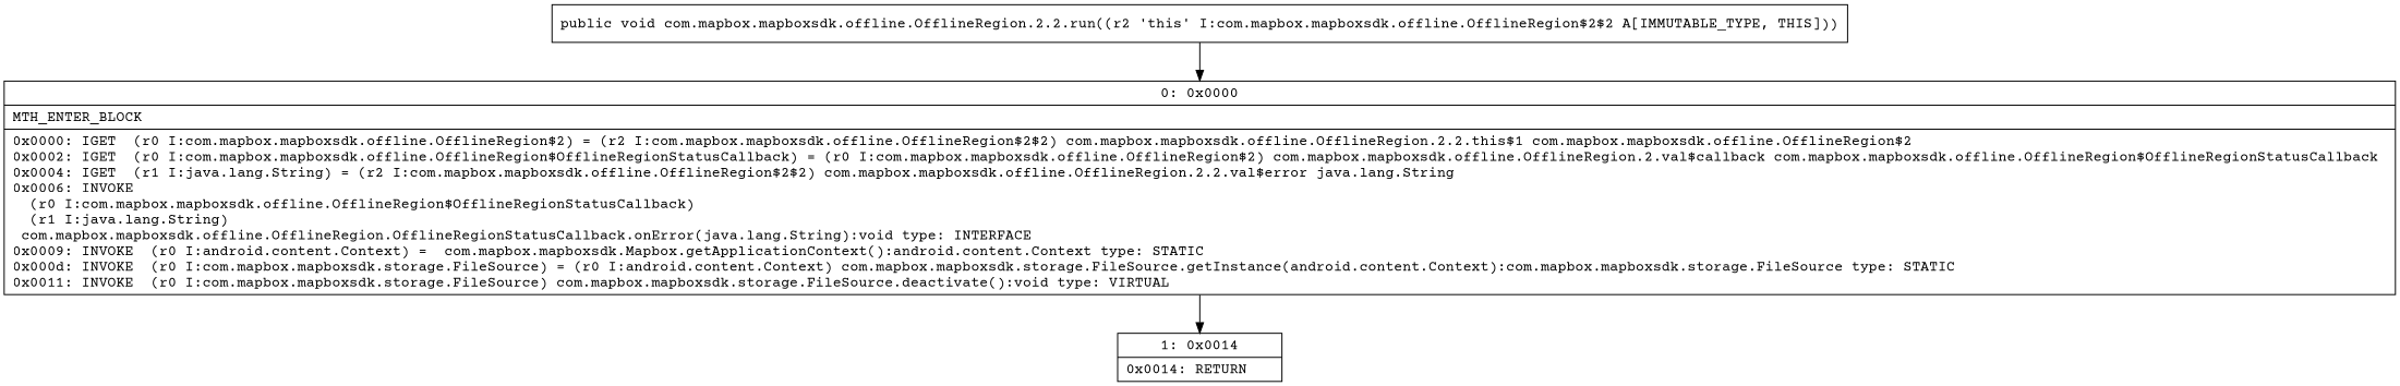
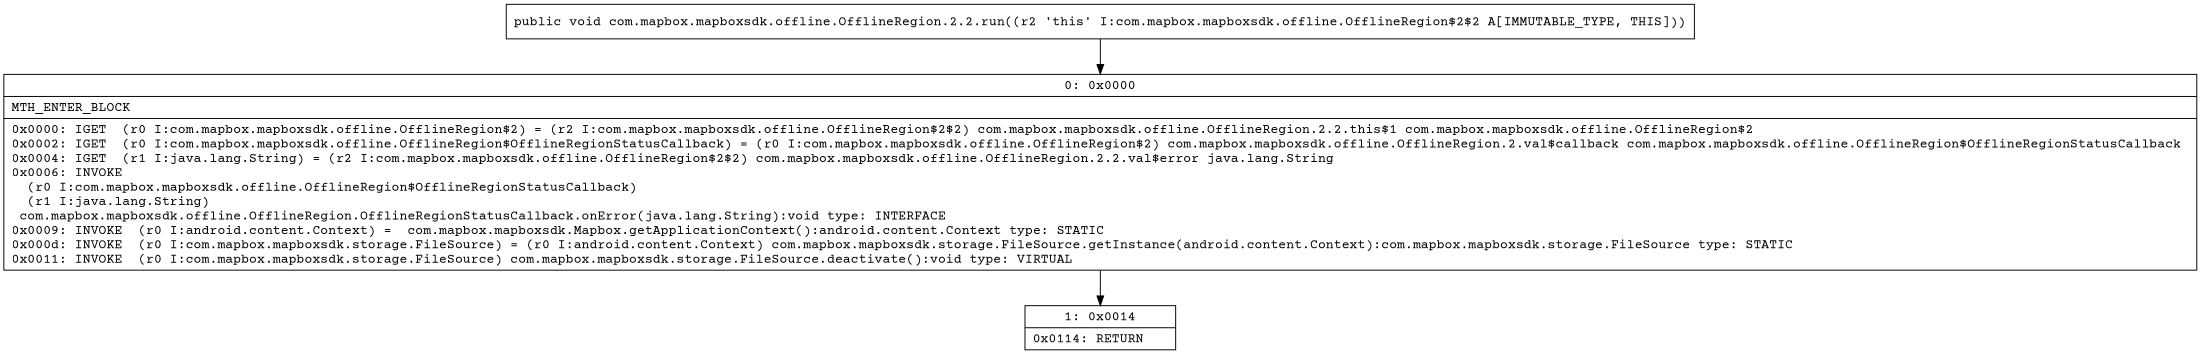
  digraph {
    fontname="Courier Prime"
    node [shape=record fontname="Courier Prime"]
    edge [fontname="Courier Prime"]
    n1 [label="{0\:\ 0x0000|MTH_ENTER_BLOCK\l|0x0000: IGET  (r0 I:com.mapbox.mapboxsdk.offline.OfflineRegion$2) = (r2 I:com.mapbox.mapboxsdk.offline.OfflineRegion$2$2) com.mapbox.mapboxsdk.offline.OfflineRegion.2.2.this$1 com.mapbox.mapboxsdk.offline.OfflineRegion$2 \l0x0002: IGET  (r0 I:com.mapbox.mapboxsdk.offline.OfflineRegion$OfflineRegionStatusCallback) = (r0 I:com.mapbox.mapboxsdk.offline.OfflineRegion$2) com.mapbox.mapboxsdk.offline.OfflineRegion.2.val$callback com.mapbox.mapboxsdk.offline.OfflineRegion$OfflineRegionStatusCallback \l0x0004: IGET  (r1 I:java.lang.String) = (r2 I:com.mapbox.mapboxsdk.offline.OfflineRegion$2$2) com.mapbox.mapboxsdk.offline.OfflineRegion.2.2.val$error java.lang.String \l0x0006: INVOKE  \l  (r0 I:com.mapbox.mapboxsdk.offline.OfflineRegion$OfflineRegionStatusCallback)\l  (r1 I:java.lang.String)\l com.mapbox.mapboxsdk.offline.OfflineRegion.OfflineRegionStatusCallback.onError(java.lang.String):void type: INTERFACE \l0x0009: INVOKE  (r0 I:android.content.Context) =  com.mapbox.mapboxsdk.Mapbox.getApplicationContext():android.content.Context type: STATIC \l0x000d: INVOKE  (r0 I:com.mapbox.mapboxsdk.storage.FileSource) = (r0 I:android.content.Context) com.mapbox.mapboxsdk.storage.FileSource.getInstance(android.content.Context):com.mapbox.mapboxsdk.storage.FileSource type: STATIC \l0x0011: INVOKE  (r0 I:com.mapbox.mapboxsdk.storage.FileSource) com.mapbox.mapboxsdk.storage.FileSource.deactivate():void type: VIRTUAL \l}"]
-   n2 [label="{1\:\ 0x0014|0x0014: RETURN   \l}"]
+   n2 [label="{1\:\ 0x0014|0x0114: RETURN   \l}"]
    n3 [label="{public void com.mapbox.mapboxsdk.offline.OfflineRegion.2.2.run((r2 'this' I:com.mapbox.mapboxsdk.offline.OfflineRegion$2$2 A[IMMUTABLE_TYPE, THIS])) }"]
    n1 -> n2
    n3 -> n1
  }
